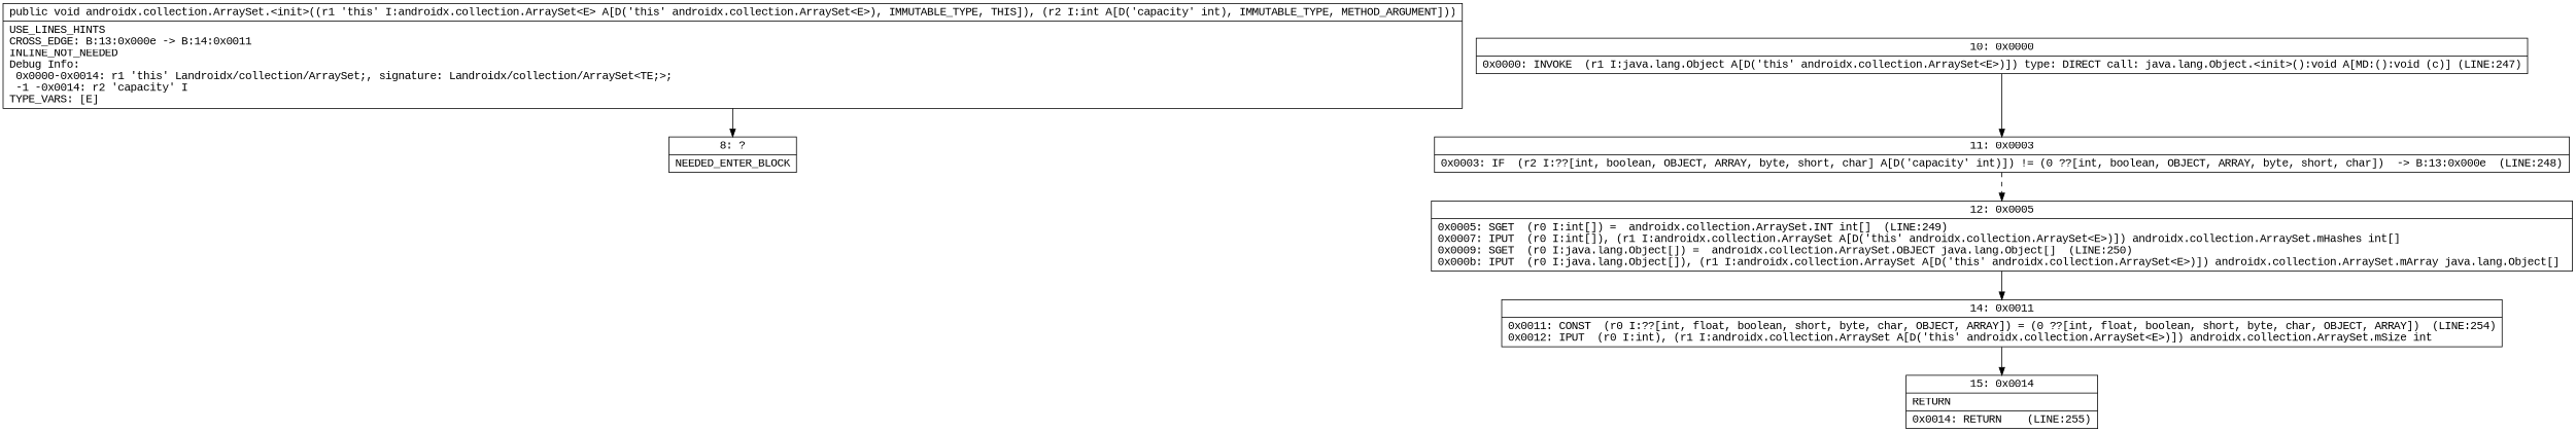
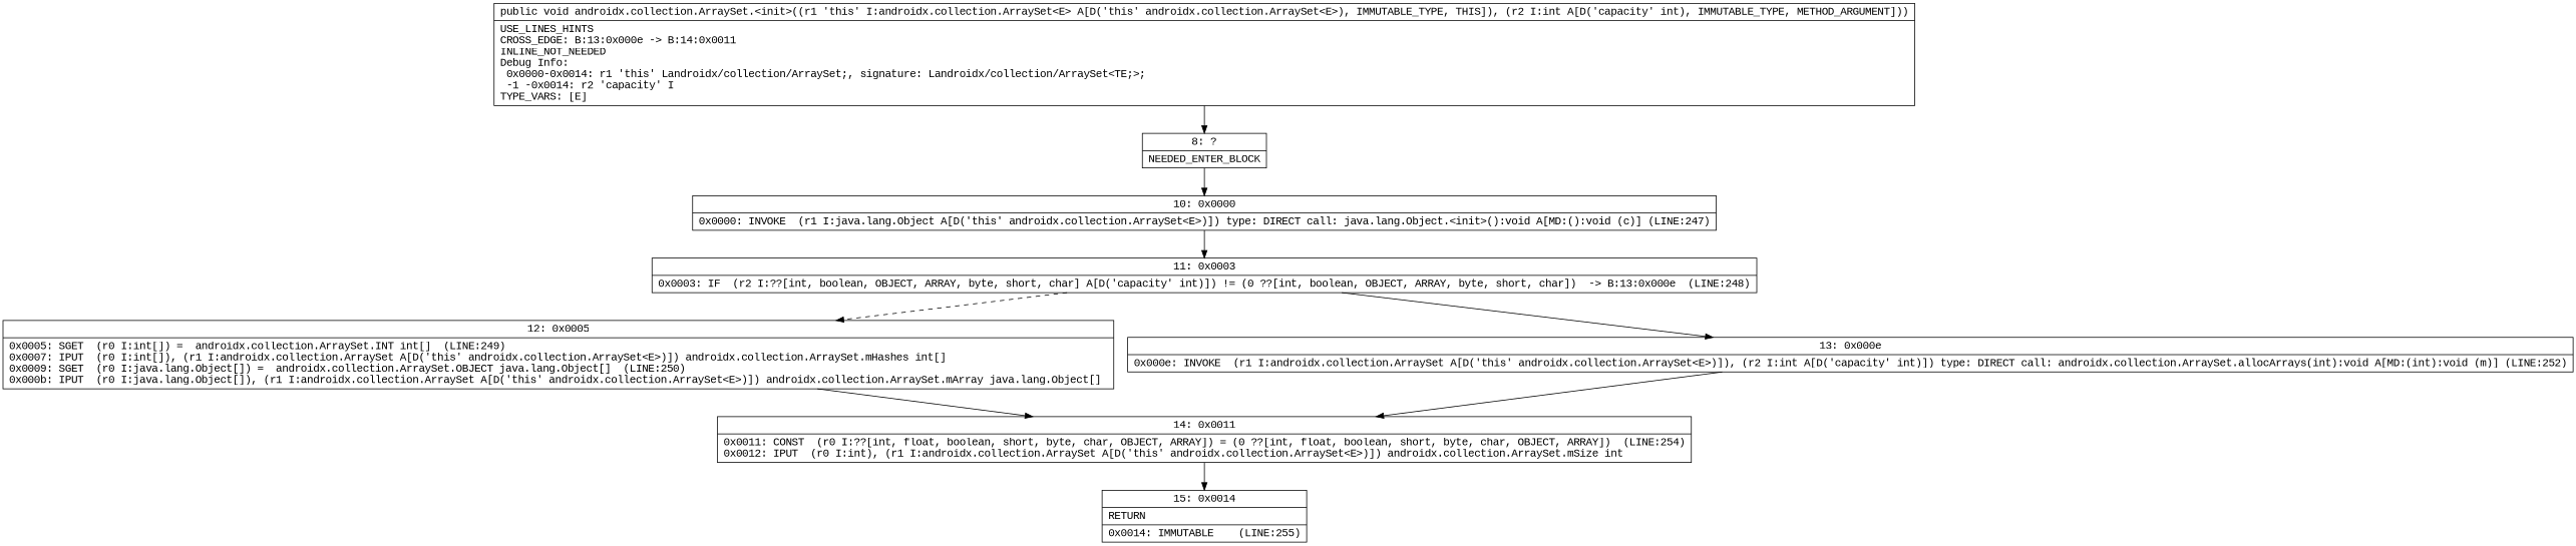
  digraph {
    fontname="Liberation Mono"
    node [fontname="Liberation Mono" shape=record]
    edge [fontname="Liberation Mono"]
    n1 [label="{8\:\ ?|NEEDED_ENTER_BLOCK\l}"]
    n2 [label="{10\:\ 0x0000|0x0000: INVOKE  (r1 I:java.lang.Object A[D('this' androidx.collection.ArraySet\<E\>)]) type: DIRECT call: java.lang.Object.\<init\>():void A[MD:():void (c)] (LINE:247)\l}"]
    n3 [label="{11\:\ 0x0003|0x0003: IF  (r2 I:??[int, boolean, OBJECT, ARRAY, byte, short, char] A[D('capacity' int)]) != (0 ??[int, boolean, OBJECT, ARRAY, byte, short, char])  \-\> B:13:0x000e  (LINE:248)\l}"]
    n4 [label="{12\:\ 0x0005|0x0005: SGET  (r0 I:int[]) =  androidx.collection.ArraySet.INT int[]  (LINE:249)\l0x0007: IPUT  (r0 I:int[]), (r1 I:androidx.collection.ArraySet A[D('this' androidx.collection.ArraySet\<E\>)]) androidx.collection.ArraySet.mHashes int[] \l0x0009: SGET  (r0 I:java.lang.Object[]) =  androidx.collection.ArraySet.OBJECT java.lang.Object[]  (LINE:250)\l0x000b: IPUT  (r0 I:java.lang.Object[]), (r1 I:androidx.collection.ArraySet A[D('this' androidx.collection.ArraySet\<E\>)]) androidx.collection.ArraySet.mArray java.lang.Object[] \l}"]
+   n5 [label="{13\:\ 0x000e|0x000e: INVOKE  (r1 I:androidx.collection.ArraySet A[D('this' androidx.collection.ArraySet\<E\>)]), (r2 I:int A[D('capacity' int)]) type: DIRECT call: androidx.collection.ArraySet.allocArrays(int):void A[MD:(int):void (m)] (LINE:252)\l}"]
    n6 [label="{14\:\ 0x0011|0x0011: CONST  (r0 I:??[int, float, boolean, short, byte, char, OBJECT, ARRAY]) = (0 ??[int, float, boolean, short, byte, char, OBJECT, ARRAY])  (LINE:254)\l0x0012: IPUT  (r0 I:int), (r1 I:androidx.collection.ArraySet A[D('this' androidx.collection.ArraySet\<E\>)]) androidx.collection.ArraySet.mSize int \l}"]
-   n7 [label="{15\:\ 0x0014|RETURN\l|0x0014: RETURN    (LINE:255)\l}"]
+   n7 [label="{15\:\ 0x0014|RETURN\l|0x0014: IMMUTABLE    (LINE:255)\l}"]
    n8 [label="{public void androidx.collection.ArraySet.\<init\>((r1 'this' I:androidx.collection.ArraySet\<E\> A[D('this' androidx.collection.ArraySet\<E\>), IMMUTABLE_TYPE, THIS]), (r2 I:int A[D('capacity' int), IMMUTABLE_TYPE, METHOD_ARGUMENT]))  | USE_LINES_HINTS\lCROSS_EDGE: B:13:0x000e \-\> B:14:0x0011\lINLINE_NOT_NEEDED\lDebug Info:\l  0x0000\-0x0014: r1 'this' Landroidx\/collection\/ArraySet;, signature: Landroidx\/collection\/ArraySet\<TE;\>;\l  \-1 \-0x0014: r2 'capacity' I\lTYPE_VARS: [E]\l}"]
+   n1 -> n2
    n2 -> n3
    n3 -> n4 [style=dashed]
+   n3 -> n5
    n4 -> n6
+   n5 -> n6
    n6 -> n7
    n8 -> n1
  }
